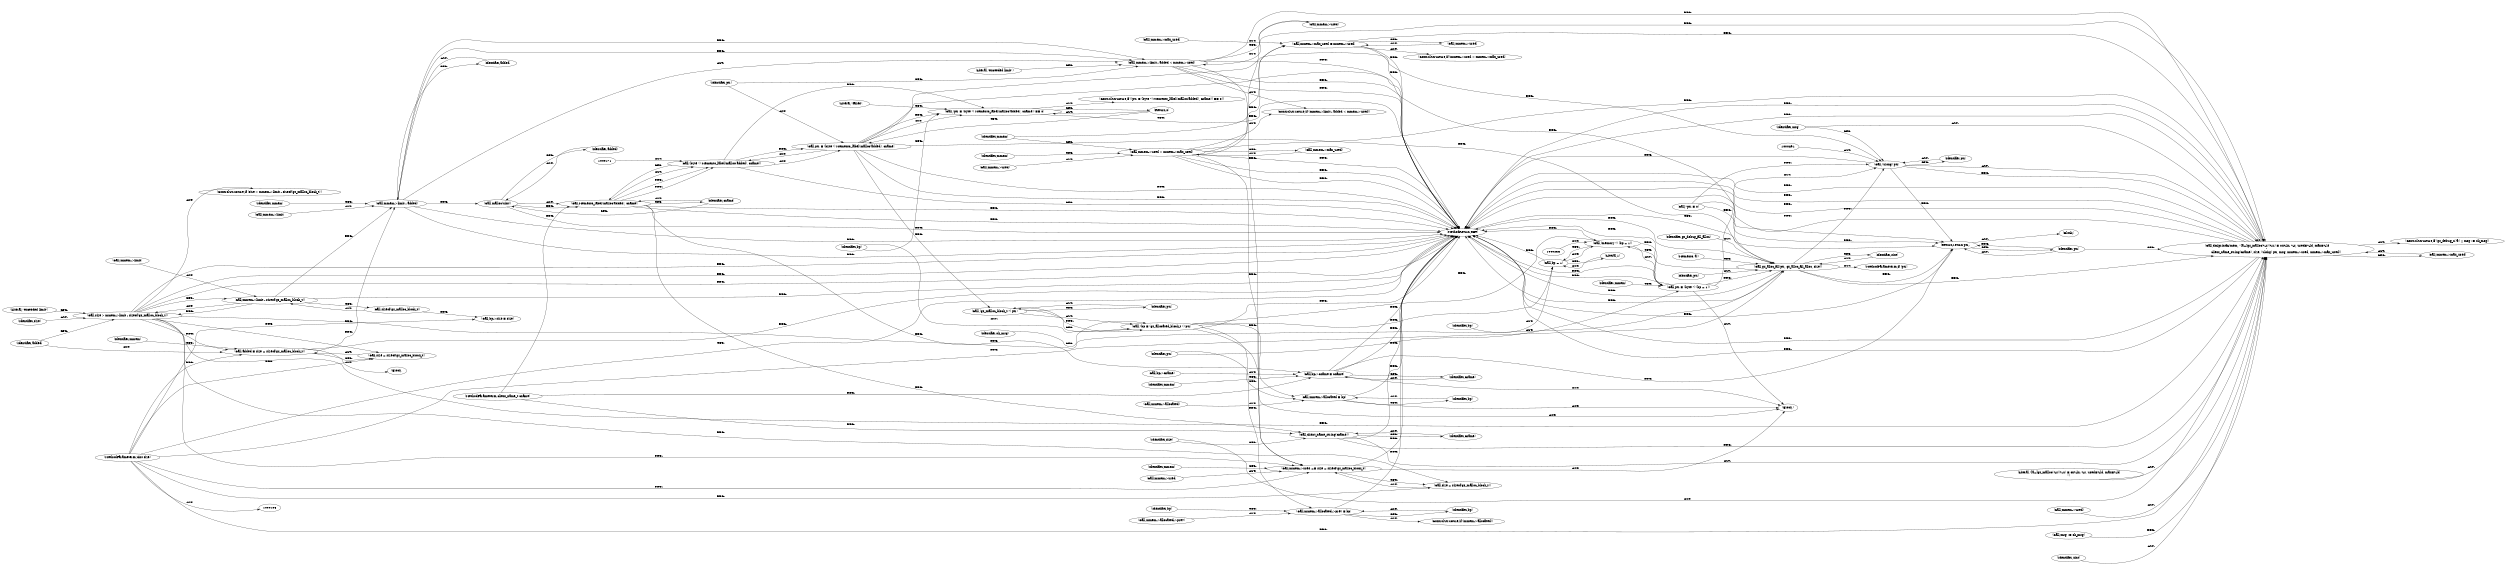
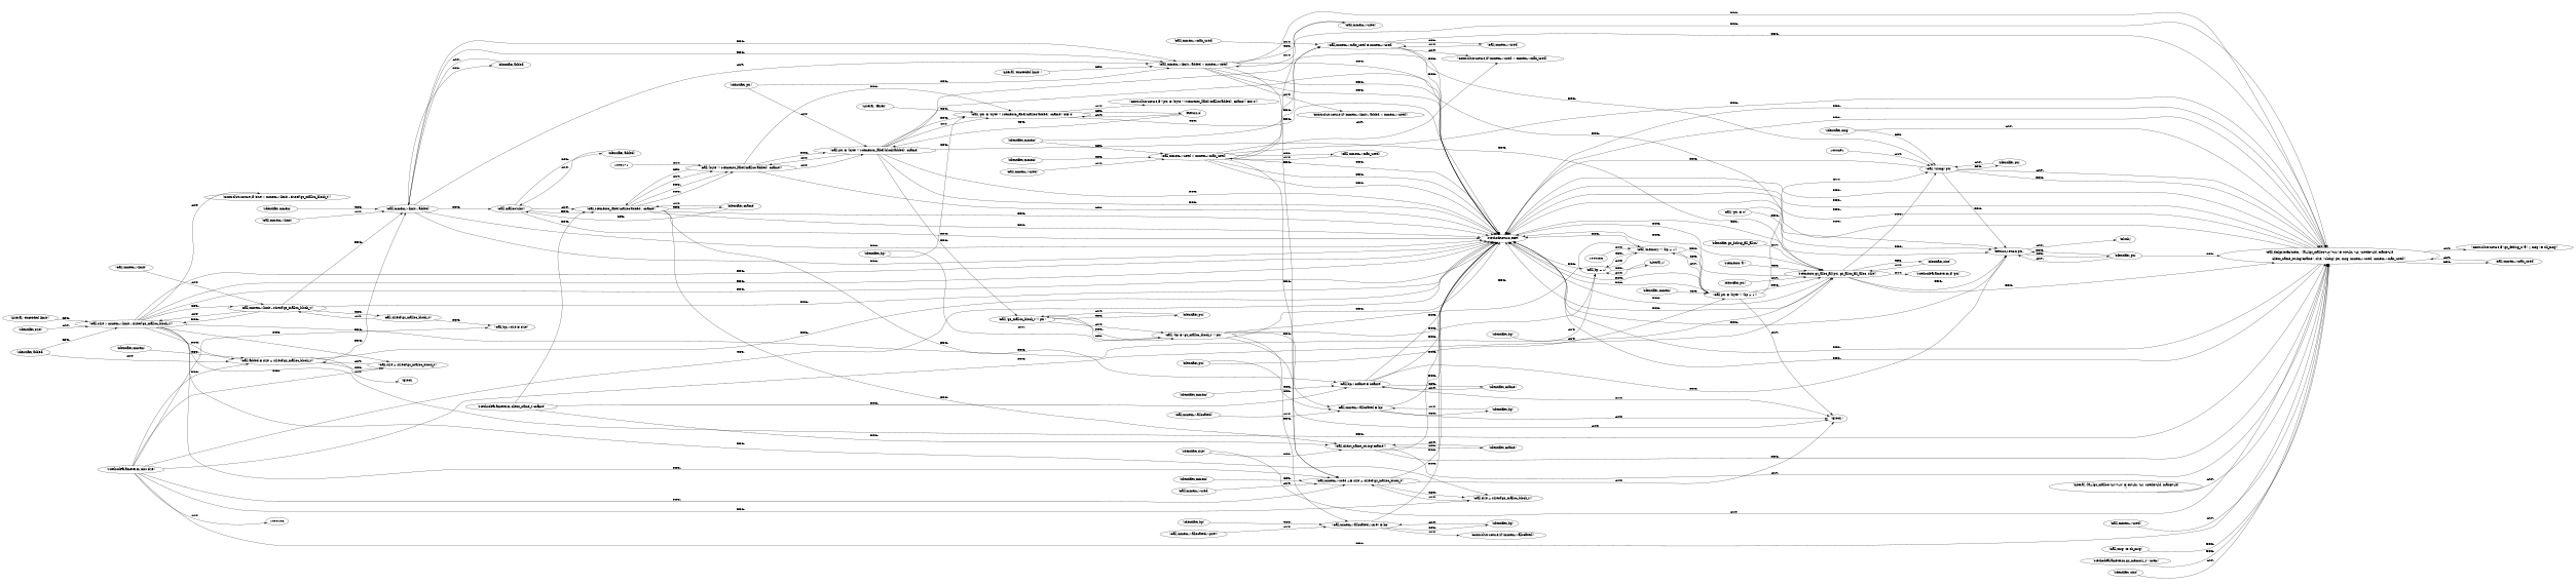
  digraph {
    rankdir=LR
    n1 [label="(Call,added = size + sizeof(gs_malloc_block_t))"]
    n2 [label="(Call,mmem->limit - added)"]
    n3 [label="(Block,)"]
    n4 [label="(Call,size + sizeof(gs_malloc_block_t))"]
    n5 [label="(MethodReturn,RET)"]
    n6 [label="(Call,mmem->limit - added < mmem->used)"]
    n7 [label="(Call,malloc(uint))"]
    n8 [label="(Identifier,added)"]
    n9 [label="(Return,return ptr;)"]
    n10 [label="(Call,size > mmem->limit - sizeof(gs_malloc_block_t))"]
    n11 [label="(Call,mmem->limit - sizeof(gs_malloc_block_t))"]
    n12 [label="(Call,mmem->used += size + sizeof(gs_malloc_block_t))"]
    n13 [label="(Call,dmlprintf6(mem, \"[a+]gs_malloc(%s)(%u) = 0x%lx: %s, used=%ld, max=%ld\n\",\n                   client_name_string(cname), size, (ulong) ptr, msg, mmem->used, mmem->max_used))"]
-   n14 [label="(Call,gs_alloc_fill(ptr, gs_alloc_fill_alloc, size))"]
+   n14 [label="(Memento,gs_alloc_fill(ptr, gs_alloc_fill_alloc, size))"]
    n15 [label="(ControlStructure,if (size > mmem->limit - sizeof(gs_malloc_block_t)))"]
    n16 [label="(Call,size + sizeof(gs_malloc_block_t))"]
    n17 [label="(Call,sizeof(gs_malloc_block_t))"]
    n18 [label="(Block,)"]
    n19 [label="(ControlStructure,if (gs_debug_c('a') || msg != ok_msg))"]
    n20 [label="(Call,mmem->max_used)"]
    n21 [label="(Call,(ulong) ptr)"]
    n22 [label="(MethodParameterIn,if (ptr))"]
    n23 [label="(Identifier,size)"]
    n24 [label="(Call,bp->size = size)"]
    n25 [label="(MethodParameterIn,uint size)"]
    1000105
    n27 [label="(ControlStructure,if (mmem->limit - added < mmem->used))"]
    n28 [label="(Call,mmem->used)"]
    n29 [label="(Call,Memento_label(malloc(added), cname))"]
    n30 [label="(Identifier,added)"]
    n31 [label="(Call,mmem->used > mmem->max_used)"]
    n32 [label="(Call,mmem->max_used = mmem->used)"]
    n33 [label="(ControlStructure,if (mmem->used > mmem->max_used))"]
    n34 [label="(Call,mmem->max_used)"]
    n35 [label="(Call,mmem->used)"]
    n36 [label="(Call,(byte *) Memento_label(malloc(added), cname))"]
    n37 [label="(Call,bp->cname = cname)"]
    n38 [label="(Call,client_name_string(cname))"]
    n39 [label="(Identifier,cname)"]
    n40 [label="(Call,(ptr = (byte *) Memento_label(malloc(added), cname)) == 0)"]
-   n41 [label="(Call,ptr = (byte *) Memento_label(malloc(added), cname))"]
+   n41 [label="(Call,ptr = (byte *) Memento_label(block(added), cname))"]
    n42 [label="(Identifier,cname)"]
    n43 [label="(Identifier,cname)"]
    n44 [label="(ControlStructure,if ((ptr = (byte *) Memento_label(malloc(added), cname)) == 0))"]
    n45 [label="(Return,0)"]
    n46 [label="(Call,(gs_malloc_block_t *) ptr)"]
-   n47 [label="(Call,*bp = (gs_allocated_block_t *) ptr)"]
+   n47 [label="(Call,*bp = (gs_malloc_block_t *) ptr)"]
    n48 [label="(Identifier,ptr)"]
    n49 [label="(Identifier,ptr)"]
    n50 [label="(Block,)"]
    n51 [label="(Identifier,ptr)"]
    n52 [label="(Call,mmem->allocated->prev = bp)"]
    n53 [label="(Call,mmem->allocated = bp)"]
    n54 [label="(Call,(memory *) (bp + 1))"]
    n55 [label="(Call,bp + 1)"]
    n56 [label="(ControlStructure,if (mmem->allocated))"]
    n57 [label="(Identifier,bp)"]
    n58 [label="(Identifier,bp)"]
    n59 [label="(Call,ptr = (byte *) (bp + 1))"]
    n60 [label="(Literal,1)"]
-   n61 [label="(Identifier,ok_msg)"]
    n62 [label="(Call,mmem->allocated->prev)"]
    n63 [label="(Identifier,bp)"]
    n64 [label="(Call,mmem->used)"]
    n65 [label="(Identifier,ptr)"]
    n66 [label="(Literal,\"[a+]gs_malloc(%s)(%u) = 0x%lx: %s, used=%ld, max=%ld\n\")"]
    n67 [label="(Identifier,size)"]
    n68 [label="(Literal,\"exceeded limit\")"]
    n69 [label="(Identifier,mmem)"]
    n70 [label="(Literal,\"failed\")"]
    n71 [label="(Identifier,mmem)"]
    n72 [label="(Identifier,mmem)"]
    n73 [label="(Call,mmem->used)"]
    n74 [label="(Call,mmem->allocated)"]
    n75 [label="(Call,*ptr = 0)"]
    n76 [label="(Literal,\"exceeded limit\")"]
    n77 [label="(Identifier,size)"]
    n78 [label="(Identifier,bp)"]
    n79 [label="(Memento,'a')"]
    n80 [label="(Identifier,msg)"]
    n81 [label="(Call,mmem->used)"]
    n82 [label="(Identifier,ptr)"]
    n83 [label="(Identifier,added)"]
-   n84 [label="(Call,bp->cname)"]
    n85 [label="(Identifier,mmem)"]
    n86 [label="(Call,msg != ok_msg)"]
    n87 [label="(Identifier,ptr)"]
    n88 [label="(Identifier,mmem)"]
    n89 [label="(Identifier,bp)"]
+   n90 [label="(MethodParameterIn,gs_memory_t * mem)"]
    n91 [label="(MethodParameterIn,client_name_t cname)"]
    n92 [label="(Call,mmem->max_used)"]
    n93 [label="(Identifier,gs_debug_fill_alloc)"]
    n94 [label="(Identifier,mmem)"]
    n95 [label="(Identifier,uint)"]
    n96 [label="(Identifier,mmem)"]
    n97 [label="(Call,mmem->limit)"]
    n98 [label="(Call,mmem->limit)"]
    1000171
    1000236
    n101 [label=1000891]
    n1 -> n2 [label="DDG: "]
    n1 -> n3 [label="AST: "]
    n1 -> n4 [label="CFG: "]
    n1 -> n5 [label="DDG: "]
    n2 -> n5 [label="DDG: "]
    n2 -> n5 [label="DDG: "]
    n2 -> n6 [label="AST: "]
    n2 -> n6 [label="DDG: "]
    n2 -> n6 [label="DDG: "]
    n2 -> n7 [label="DDG: "]
    n2 -> n8 [label="CFG: "]
    n4 -> n1 [label="AST: "]
    n5 -> n9 [label="CFG: "]
    n6 -> n5 [label="DDG: "]
    n6 -> n5 [label="DDG: "]
    n6 -> n5 [label="DDG: "]
    n6 -> n12 [label="DDG: "]
    n6 -> n13 [label="DDG: "]
    n6 -> n27 [label="AST: "]
    n6 -> n28 [label="CFG: "]
    n7 -> n5 [label="DDG: "]
    n7 -> n29 [label="AST: "]
    n7 -> n29 [label="DDG: "]
    n7 -> n30 [label="CFG: "]
    n8 -> n2 [label="AST: "]
    n9 -> n5 [label="DDG: "]
    n9 -> n50 [label="AST: "]
    n9 -> n51 [label="CFG: "]
    n10 -> n1 [label="DDG: "]
    n10 -> n4 [label="DDG: "]
    n10 -> n5 [label="DDG: "]
    n10 -> n5 [label="DDG: "]
    n10 -> n5 [label="DDG: "]
    n10 -> n11 [label="CFG: "]
    n10 -> n12 [label="DDG: "]
    n10 -> n13 [label="DDG: "]
    n10 -> n14 [label="DDG: "]
    n10 -> n15 [label="AST: "]
    n10 -> n16 [label="DDG: "]
    n11 -> n2 [label="DDG: "]
    n11 -> n5 [label="DDG: "]
    n11 -> n10 [label="AST: "]
    n11 -> n10 [label="DDG: "]
    n11 -> n17 [label="CFG: "]
    n12 -> n5 [label="DDG: "]
    n12 -> n16 [label="CFG: "]
    n12 -> n18 [label="AST: "]
    n13 -> n5 [label="DDG: "]
    n13 -> n5 [label="DDG: "]
    n13 -> n5 [label="DDG: "]
    n13 -> n5 [label="DDG: "]
    n13 -> n5 [label="DDG: "]
    n13 -> n5 [label="DDG: "]
    n13 -> n5 [label="DDG: "]
    n13 -> n5 [label="DDG: "]
    n13 -> n19 [label="AST: "]
    n13 -> n20 [label="CFG: "]
    n14 -> n5 [label="DDG: "]
    n14 -> n5 [label="DDG: "]
    n14 -> n5 [label="DDG: "]
    n14 -> n5 [label="DDG: "]
    n14 -> n9 [label="DDG: "]
    n14 -> n13 [label="DDG: "]
    n14 -> n21 [label="DDG: "]
    n14 -> n22 [label="AST: "]
    n14 -> n23 [label="CFG: "]
    n16 -> n12 [label="AST: "]
    n17 -> n11 [label="AST: "]
    n17 -> n24 [label="DDG: "]
    n20 -> n13 [label="AST: "]
    n21 -> n5 [label="DDG: "]
    n21 -> n9 [label="DDG: "]
    n21 -> n13 [label="AST: "]
    n21 -> n13 [label="DDG: "]
    n21 -> n49 [label="CFG: "]
    n23 -> n14 [label="AST: "]
    n25 -> n1 [label="DDG: "]
    n25 -> n4 [label="DDG: "]
    n25 -> n5 [label="CFG: "]
    n25 -> n12 [label="DDG: "]
    n25 -> n13 [label="DDG: "]
    n25 -> n14 [label="DDG: "]
    n25 -> n16 [label="DDG: "]
    n25 -> n24 [label="DDG: "]
    n25 -> 1000105 [label="AST: "]
    n28 -> n6 [label="AST: "]
    n29 -> n5 [label="DDG: "]
    n29 -> n5 [label="DDG: "]
    n29 -> n36 [label="AST: "]
    n29 -> n36 [label="DDG: "]
    n29 -> n36 [label="DDG: "]
    n29 -> n37 [label="DDG: "]
    n29 -> n38 [label="DDG: "]
    n29 -> n39 [label="CFG: "]
    n30 -> n7 [label="AST: "]
    n31 -> n5 [label="DDG: "]
    n31 -> n5 [label="DDG: "]
    n31 -> n5 [label="DDG: "]
    n31 -> n12 [label="DDG: "]
    n31 -> n13 [label="DDG: "]
    n31 -> n13 [label="DDG: "]
    n31 -> n32 [label="DDG: "]
-   n31 -> n27 [label="AST: "]
+   n31 -> n33 [label="AST: "]
    n31 -> n34 [label="CFG: "]
    n32 -> n5 [label="DDG: "]
    n32 -> n5 [label="DDG: "]
    n32 -> n13 [label="DDG: "]
    n32 -> n33 [label="AST: "]
    n32 -> n35 [label="CFG: "]
    n34 -> n31 [label="AST: "]
    n35 -> n32 [label="AST: "]
    n36 -> n5 [label="CFG: "]
    n36 -> n29 [label="CFG: "]
    n36 -> n40 [label="DDG: "]
    n36 -> n41 [label="AST: "]
    n36 -> n41 [label="DDG: "]
    n37 -> n5 [label="DDG: "]
    n37 -> n5 [label="DDG: "]
    n37 -> n9 [label="DDG: "]
    n37 -> n18 [label="AST: "]
    n37 -> n42 [label="CFG: "]
    n38 -> n5 [label="DDG: "]
    n38 -> n13 [label="AST: "]
    n38 -> n13 [label="DDG: "]
    n38 -> n43 [label="CFG: "]
    n39 -> n7 [label="CFG: "]
    n39 -> n29 [label="AST: "]
    n40 -> n5 [label="DDG: "]
    n40 -> n44 [label="AST: "]
    n40 -> n45 [label="CFG: "]
    n41 -> n5 [label="DDG: "]
    n41 -> n5 [label="DDG: "]
    n41 -> n9 [label="DDG: "]
    n41 -> n14 [label="DDG: "]
    n41 -> n21 [label="DDG: "]
    n41 -> n36 [label="AST: "]
    n41 -> n40 [label="AST: "]
    n41 -> n40 [label="DDG: "]
    n41 -> n46 [label="DDG: "]
    n42 -> n37 [label="AST: "]
    n43 -> n38 [label="AST: "]
    n45 -> n40 [label="AST: "]
    n45 -> n41 [label="CFG: "]
    n46 -> n47 [label="AST: "]
    n46 -> n47 [label="DDG: "]
    n46 -> n48 [label="CFG: "]
    n47 -> n5 [label="DDG: "]
    n47 -> n18 [label="AST: "]
    n47 -> n46 [label="CFG: "]
    n47 -> n52 [label="DDG: "]
    n47 -> n53 [label="DDG: "]
    n47 -> n54 [label="DDG: "]
    n47 -> n55 [label="DDG: "]
    n48 -> n46 [label="AST: "]
    n49 -> n21 [label="AST: "]
    n51 -> n9 [label="AST: "]
    n51 -> n9 [label="DDG: "]
    n51 -> n13 [label="CFG: "]
    n52 -> n5 [label="DDG: "]
    n52 -> n56 [label="AST: "]
    n52 -> n57 [label="CFG: "]
    n53 -> n5 [label="DDG: "]
    n53 -> n18 [label="AST: "]
    n53 -> n58 [label="CFG: "]
    n54 -> n5 [label="DDG: "]
    n54 -> n55 [label="CFG: "]
    n54 -> n59 [label="AST: "]
    n54 -> n59 [label="DDG: "]
-   n55 -> n5 [label="DDG: "]
+   n5 -> n55 [label="DDG: "]
    n55 -> n54 [label="AST: "]
    n55 -> n60 [label="CFG: "]
    n57 -> n52 [label="AST: "]
    n58 -> n53 [label="AST: "]
    n59 -> n5 [label="DDG: "]
    n59 -> n5 [label="DDG: "]
    n59 -> n14 [label="DDG: "]
    n59 -> n18 [label="AST: "]
    n59 -> n21 [label="AST: "]
    n59 -> n54 [label="CFG: "]
    n60 -> n55 [label="AST: "]
-   n61 -> n47 [label="CFG: "]
    n62 -> n52 [label="AST: "]
    n63 -> n40 [label="CFG: "]
    n63 -> n47 [label="AST: "]
    n64 -> n31 [label="AST: "]
    n65 -> n6 [label="CFG: "]
    n65 -> n41 [label="AST: "]
    n66 -> n13 [label="AST: "]
    n67 -> n13 [label="AST: "]
    n67 -> n38 [label="CFG: "]
    n68 -> n10 [label="CFG: "]
    n69 -> n12 [label="CFG: "]
    n70 -> n40 [label="CFG: "]
    n71 -> n59 [label="CFG: "]
    n72 -> n37 [label="CFG: "]
    n73 -> n13 [label="AST: "]
    n74 -> n53 [label="AST: "]
    n75 -> n9 [label="DDG: "]
    n75 -> n14 [label="DDG: "]
-   n75 -> n21 [label="DDG: "]
    n76 -> n6 [label="CFG: "]
    n77 -> n10 [label="AST: "]
    n78 -> n55 [label="AST: "]
    n79 -> n14 [label="CFG: "]
    n80 -> n13 [label="AST: "]
    n80 -> n21 [label="CFG: "]
    n81 -> n12 [label="AST: "]
    n82 -> n53 [label="CFG: "]
    n82 -> n59 [label="AST: "]
    n83 -> n1 [label="AST: "]
    n83 -> n10 [label="CFG: "]
-   n84 -> n37 [label="AST: "]
    n85 -> n2 [label="CFG: "]
    n86 -> n13 [label="DDG: "]
    n87 -> n14 [label="AST: "]
    n88 -> n31 [label="CFG: "]
    n89 -> n52 [label="CFG: "]
+   n90 -> n13 [label="DDG: "]
    n91 -> n29 [label="DDG: "]
    n91 -> n37 [label="DDG: "]
    n91 -> n38 [label="DDG: "]
    n92 -> n32 [label="AST: "]
    n93 -> n14 [label="AST: "]
    n94 -> n1 [label="CFG: "]
    n95 -> n13 [label="AST: "]
    n96 -> n31 [label="CFG: "]
    n96 -> n32 [label="CFG: "]
    n97 -> n2 [label="AST: "]
    n98 -> n11 [label="AST: "]
    1000171 -> n36 [label="AST: "]
    1000236 -> n54 [label="AST: "]
    n101 -> n21 [label="AST: "]
  }
